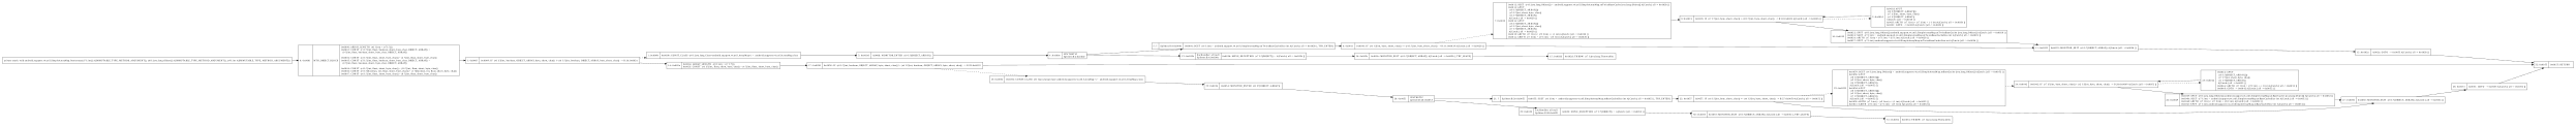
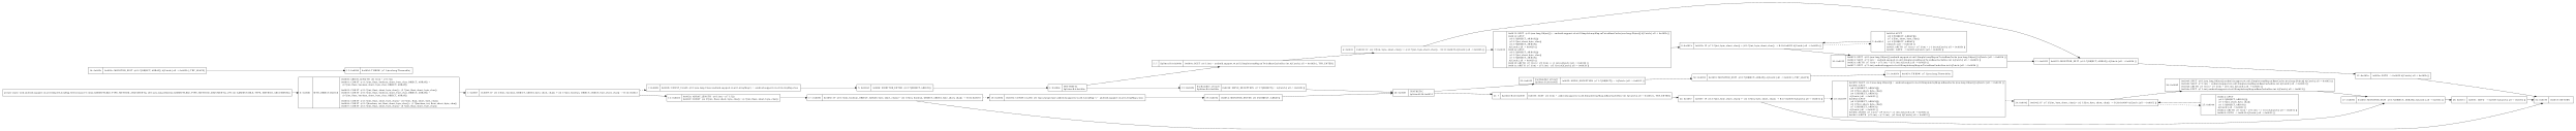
  digraph {
    fontname="PT Serif"
    rankdir=LR
    node [fontname="PT Serif" shape=record]
    edge [fontname="PT Serif"]
    n1 [label="{0\:\ 0x0000|MTH_OBJECT_BLOCK\l|0x0000: ARRAY_LENGTH  (r0 I:int) = (r7 I:?[]) \l0x0001: CONST  (r1 I:?[int, float, boolean, short, byte, char, OBJECT, ARRAY]) = \l  (0 ?[int, float, boolean, short, byte, char, OBJECT, ARRAY])\l \l0x0002: CONST  (r2 I:?[int, float, short, byte, char]) = (2 ?[int, float, short, byte, char]) \l0x0003: CONST  (r3 I:?[int, float, boolean, short, byte, char, OBJECT, ARRAY]) = \l  (0 ?[int, float, boolean, short, byte, char, OBJECT, ARRAY])\l \l0x0004: CONST  (r4 I:?[int, float, short, byte, char]) = (10 ?[int, float, short, byte, char]) \l0x0006: CONST  (r5 I:?[boolean, int, float, short, byte, char]) = (1 ?[boolean, int, float, short, byte, char]) \l0x0007: CONST  (r6 I:?[int, float, short, byte, char]) = (8 ?[int, float, short, byte, char]) \l}"]
    n2 [label="{1\:\ 0x0009|0x0009: IF  (r0 I:?[int, boolean, OBJECT, ARRAY, byte, short, char]) != (r6 I:?[int, boolean, OBJECT, ARRAY, byte, short, char])  \-\> B:16:0x002e \l}"]
    n3 [label="{2\:\ 0x000b|0x000b: CONST_CLASS  (r0 I:java.lang.Class\<android.support.v4.util.ArrayMap\>) =  android.support.v4.util.ArrayMap.class \l}"]
    n4 [label="{16\:\ 0x002e|0x002e: ARRAY_LENGTH  (r0 I:int) = (r7 I:?[]) \l0x002f: CONST  (r6 I:?[int, float, short, byte, char]) = (4 ?[int, float, short, byte, char]) \l}"]
    n5 [label="{3\:\ 0x000d|0x000d: MONITOR_ENTER  (r0 I:?[OBJECT, ARRAY]) \l}"]
    n6 [label="{17\:\ 0x0030|0x0030: IF  (r0 I:?[int, boolean, OBJECT, ARRAY, byte, short, char]) != (r6 I:?[int, boolean, OBJECT, ARRAY, byte, short, char])  \-\> B:32:0x0055 \l}"]
    n7 [label="{4\:\ 0x000e|SYNTHETIC\lSplitter:B:4:0x000e\l}"]
    n8 [label="{5\:\ ?|Splitter:B:4:0x000e\l|0x000e: SGET  (r6 I:int) =  android.support.v4.util.SimpleArrayMap.mTwiceBaseCacheSize int A[Catch:\{ all \-\> 0x002b \}, TRY_ENTER]\l}"]
    n9 [label="{13\:\ 0x002b|ExcHandler: all null\lSplitter:B:4:0x000e\l|0x002b: MOVE_EXCEPTION  (r7 I:?[OBJECT]) =  A[Catch:\{ all \-\> 0x002b \}]\l}"]
    n10 [label="{6\:\ 0x0010|0x0010: IF  (r6 I:?[int, byte, short, char]) \>= (r4 I:?[int, byte, short, char])  \-\> B:11:0x0029 A[Catch:\{ all \-\> 0x002b \}]\l}"]
    n11 [label="{14\:\ 0x002c|0x002c: MONITOR_EXIT  (r0 I:?[OBJECT, ARRAY]) A[Catch:\{ all \-\> 0x002b \}, TRY_LEAVE]\l}"]
    n12 [label="{7\:\ 0x0012|0x0012: SGET  (r4 I:java.lang.Object[]) =  android.support.v4.util.SimpleArrayMap.mTwiceBaseCache java.lang.Object[] A[Catch:\{ all \-\> 0x002b \}]\l0x0014: APUT  \l  (r8 I:?[OBJECT, ARRAY][])\l  (r3 I:?[int, short, byte, char])\l  (r4 I:?[OBJECT, ARRAY])\l A[Catch:\{ all \-\> 0x002b \}]\l0x0016: APUT  \l  (r8 I:?[OBJECT, ARRAY][])\l  (r5 I:?[int, short, byte, char])\l  (r7 I:?[OBJECT, ARRAY])\l A[Catch:\{ all \-\> 0x002b \}]\l0x0018: ARITH  (r7 I:int) = (r9 I:int) \<\< (1 int) A[Catch:\{ all \-\> 0x002b \}]\l0x001a: ARITH  (r7 I:int) = (r7 I:int) \- (r5 I:int) A[Catch:\{ all \-\> 0x002b \}]\l}"]
    n13 [label="{11\:\ 0x0029|0x0029: MONITOR_EXIT  (r0 I:?[OBJECT, ARRAY]) A[Catch:\{ all \-\> 0x002b \}]\l}"]
    n14 [label="{8\:\ 0x001b|0x001b: IF  (r7 I:?[int, byte, short, char]) \< (r2 I:?[int, byte, short, char])  \-\> B:10:0x0022 A[Catch:\{ all \-\> 0x002b \}]\l}"]
    n15 [label="{12\:\ 0x002a|0x002a: GOTO  \-\> 0x0055 A[Catch:\{ all \-\> 0x002b \}]\l}"]
    n16 [label="{9\:\ 0x001d|0x001d: APUT  \l  (r8 I:?[OBJECT, ARRAY][])\l  (r7 I:?[int, short, byte, char])\l  (r1 I:?[OBJECT, ARRAY])\l A[Catch:\{ all \-\> 0x002b \}]\l0x001f: ARITH  (r7 I:int) = (r7 I:int) + (\-1 int) A[Catch:\{ all \-\> 0x002b \}]\l0x0021: GOTO  \-\> 0x001b A[Catch:\{ all \-\> 0x002b \}]\l}"]
    n17 [label="{10\:\ 0x0022|0x0022: SPUT  (r8 I:java.lang.Object[]) android.support.v4.util.SimpleArrayMap.mTwiceBaseCache java.lang.Object[] A[Catch:\{ all \-\> 0x002b \}]\l0x0024: SGET  (r7 I:int) =  android.support.v4.util.SimpleArrayMap.mTwiceBaseCacheSize int A[Catch:\{ all \-\> 0x002b \}]\l0x0026: ARITH  (r7 I:int) = (r7 I:int) + (r5 I:int) A[Catch:\{ all \-\> 0x002b \}]\l0x0027: SPUT  (r7 I:int) android.support.v4.util.SimpleArrayMap.mTwiceBaseCacheSize int A[Catch:\{ all \-\> 0x002b \}]\l}"]
    n18 [label="{32\:\ 0x0055|0x0055: RETURN   \l}"]
    n19 [label="{15\:\ 0x002d|0x002d: THROW  (r7 I:java.lang.Throwable) \l}"]
    n20 [label="{18\:\ 0x0032|0x0032: CONST_CLASS  (r0 I:java.lang.Class\<android.support.v4.util.ArrayMap\>) =  android.support.v4.util.ArrayMap.class \l}"]
    n21 [label="{19\:\ 0x0034|0x0034: MONITOR_ENTER  (r0 I:?[OBJECT, ARRAY]) \l}"]
    n22 [label="{20\:\ 0x0035|SYNTHETIC\lSplitter:B:20:0x0035\l}"]
    n23 [label="{21\:\ ?|Splitter:B:20:0x0035\l|0x0035: SGET  (r6 I:int) =  android.support.v4.util.SimpleArrayMap.mBaseCacheSize int A[Catch:\{ all \-\> 0x0052 \}, TRY_ENTER]\l}"]
    n24 [label="{29\:\ 0x0052|ExcHandler: all null\lSplitter:B:20:0x0035\l|0x0052: MOVE_EXCEPTION  (r7 I:?[OBJECT]) =  A[Catch:\{ all \-\> 0x0052 \}]\l}"]
    n25 [label="{22\:\ 0x0037|0x0037: IF  (r6 I:?[int, byte, short, char]) \>= (r4 I:?[int, byte, short, char])  \-\> B:27:0x0050 A[Catch:\{ all \-\> 0x0052 \}]\l}"]
    n26 [label="{30\:\ 0x0053|0x0053: MONITOR_EXIT  (r0 I:?[OBJECT, ARRAY]) A[Catch:\{ all \-\> 0x0052 \}, TRY_LEAVE]\l}"]
    n27 [label="{23\:\ 0x0039|0x0039: SGET  (r4 I:java.lang.Object[]) =  android.support.v4.util.SimpleArrayMap.mBaseCache java.lang.Object[] A[Catch:\{ all \-\> 0x0052 \}]\l0x003b: APUT  \l  (r8 I:?[OBJECT, ARRAY][])\l  (r3 I:?[int, short, byte, char])\l  (r4 I:?[OBJECT, ARRAY])\l A[Catch:\{ all \-\> 0x0052 \}]\l0x003d: APUT  \l  (r8 I:?[OBJECT, ARRAY][])\l  (r5 I:?[int, short, byte, char])\l  (r7 I:?[OBJECT, ARRAY])\l A[Catch:\{ all \-\> 0x0052 \}]\l0x003f: ARITH  (r7 I:int) = (r9 I:int) \<\< (1 int) A[Catch:\{ all \-\> 0x0052 \}]\l0x0041: ARITH  (r7 I:int) = (r7 I:int) \- (r5 I:int) A[Catch:\{ all \-\> 0x0052 \}]\l}"]
    n28 [label="{27\:\ 0x0050|0x0050: MONITOR_EXIT  (r0 I:?[OBJECT, ARRAY]) A[Catch:\{ all \-\> 0x0052 \}]\l}"]
    n29 [label="{24\:\ 0x0042|0x0042: IF  (r7 I:?[int, byte, short, char]) \< (r2 I:?[int, byte, short, char])  \-\> B:26:0x0049 A[Catch:\{ all \-\> 0x0052 \}]\l}"]
    n30 [label="{28\:\ 0x0051|0x0051: GOTO  \-\> 0x0055 A[Catch:\{ all \-\> 0x0052 \}]\l}"]
    n31 [label="{25\:\ 0x0044|0x0044: APUT  \l  (r8 I:?[OBJECT, ARRAY][])\l  (r7 I:?[int, short, byte, char])\l  (r1 I:?[OBJECT, ARRAY])\l A[Catch:\{ all \-\> 0x0052 \}]\l0x0046: ARITH  (r7 I:int) = (r7 I:int) + (\-1 int) A[Catch:\{ all \-\> 0x0052 \}]\l0x0048: GOTO  \-\> 0x0042 A[Catch:\{ all \-\> 0x0052 \}]\l}"]
    n32 [label="{26\:\ 0x0049|0x0049: SPUT  (r8 I:java.lang.Object[]) android.support.v4.util.SimpleArrayMap.mBaseCache java.lang.Object[] A[Catch:\{ all \-\> 0x0052 \}]\l0x004b: SGET  (r7 I:int) =  android.support.v4.util.SimpleArrayMap.mBaseCacheSize int A[Catch:\{ all \-\> 0x0052 \}]\l0x004d: ARITH  (r7 I:int) = (r7 I:int) + (r5 I:int) A[Catch:\{ all \-\> 0x0052 \}]\l0x004e: SPUT  (r7 I:int) android.support.v4.util.SimpleArrayMap.mBaseCacheSize int A[Catch:\{ all \-\> 0x0052 \}]\l}"]
    n33 [label="{31\:\ 0x0054|0x0054: THROW  (r7 I:java.lang.Throwable) \l}"]
    n34 [label="{private static void android.support.v4.util.SimpleArrayMap.freeArrays((r7 I:int[] A[IMMUTABLE_TYPE, METHOD_ARGUMENT]), (r8 I:java.lang.Object[] A[IMMUTABLE_TYPE, METHOD_ARGUMENT]), (r9 I:int A[IMMUTABLE_TYPE, METHOD_ARGUMENT])) }"]
    n1 -> n2
    n2 -> n3 [style=dashed]
    n2 -> n4
    n3 -> n5
    n4 -> n6
    n5 -> n7
    n6 -> n18
    n6 -> n20 [style=dashed]
    n7 -> n8
    n7 -> n9
    n8 -> n10
-   n9 -> n11
+   n9 -> n22
    n10 -> n12 [style=dashed]
    n10 -> n13
    n11 -> n19
    n12 -> n14
    n13 -> n15
    n14 -> n16 [style=dashed]
    n14 -> n17
    n15 -> n18
    n16 -> n14
    n17 -> n13
    n20 -> n21
    n21 -> n22
    n22 -> n23
    n22 -> n24
    n23 -> n25
    n24 -> n26
    n25 -> n27 [style=dashed]
    n25 -> n28
    n26 -> n33
    n27 -> n29 [style=dashed]
    n28 -> n30
    n29 -> n31 [style=dashed]
    n29 -> n32
    n30 -> n18
    n31 -> n29
    n32 -> n28
    n34 -> n1
  }
